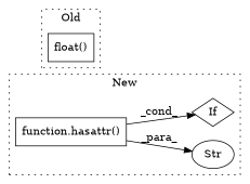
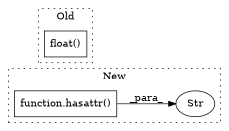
  digraph {
    rankdir=LR
    node [a=75 shape=box]
    n1 [l="8,1" label="function.hasattr()" s="6440,6484"]
    n2 [a=66 l=23 label=Str s=6461 shape=ellipse]
-   n3 [a=96 l=3 label=If s=6437 shape=diamond]
    n4 [l=132 label="float()" s=6837]
    subgraph cluster_1 {
      label=New
      style=dotted
      n1
      n2
-     n3
    }
    subgraph cluster_2 {
      label=Old
      style=dotted
      n4
    }
    n1 -> n2 [label=_para_]
-   n1 -> n3 [label=_cond_]
  }
